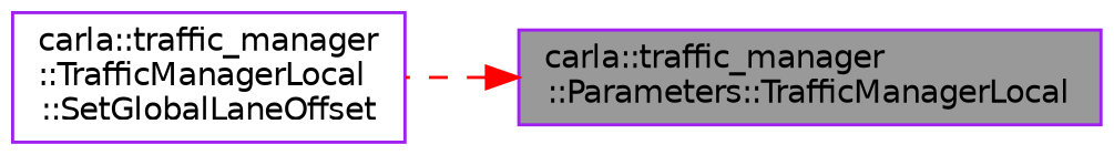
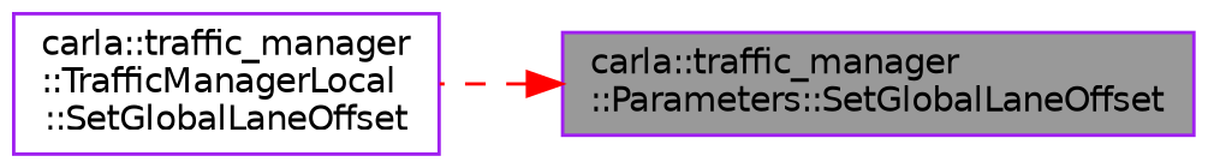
  digraph {
    rankdir=RL
    node [color=purple fontname=Helvetica fontsize=10 shape=box style=filled]
-   n1 [fillcolor=grey60 fontcolor=black height=0.2 label="carla::traffic_manager\l::Parameters::TrafficManagerLocal" width=0.4]
+   n1 [fillcolor=grey60 fontcolor=black height=0.2 label="carla::traffic_manager\l::Parameters::SetGlobalLaneOffset" width=0.4]
    n2 [fillcolor=white height=0.2 label="carla::traffic_manager\l::TrafficManagerLocal\l::SetGlobalLaneOffset" width=0.4]
    n1 -> n2 [color=red dir=back fontname=Helvetica fontsize=10 labelfontname=Helvetica labelfontsize=10 style=dashed]
  }
